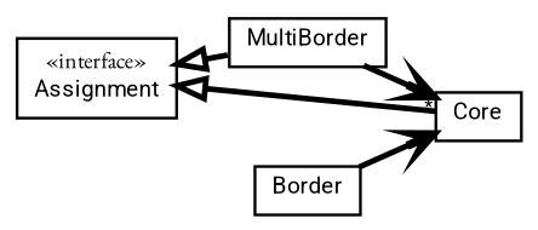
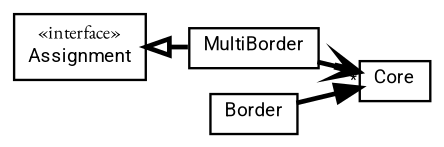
  digraph {
    fontname="EB Garamond"
    nodesep=0.15
    rankdir=LR
    ranksep=0.25
    node [fontcolor=black fontname="EB Garamond" fontsize=8 margin=0 shape=plaintext]
    edge [color=black fontname="EB Garamond" fontsize=7 labelfontname=Roboto labelfontsize=7 style=bold weight=9]
    n1 [height=0 label=<<table title="de.lmu.ifi.dbs.elki.algorithm.clustering.gdbscan.util.Assignment" border="0" cellborder="1" cellspacing="0" cellpadding="2" href="Assignment.html" target="_parent"> 		<tr><td><table border="0" cellspacing="0" cellpadding="1"> 		<tr><td align="center" balign="center"> &#171;interface&#187; </td></tr> 		<tr><td align="center" balign="center"> <font face="Roboto">Assignment</font> </td></tr> 		</table></td></tr> 		</table>> width=0]
    n2 [height=0 label=<<table title="de.lmu.ifi.dbs.elki.algorithm.clustering.gdbscan.util.MultiBorder" border="0" cellborder="1" cellspacing="0" cellpadding="2" href="MultiBorder.html" target="_parent"> 		<tr><td><table border="0" cellspacing="0" cellpadding="1"> 		<tr><td align="center" balign="center"> <font face="Roboto">MultiBorder</font> </td></tr> 		</table></td></tr> 		</table>> width=0]
    n3 [height=0 label=<<table title="de.lmu.ifi.dbs.elki.algorithm.clustering.gdbscan.util.Core" border="0" cellborder="1" cellspacing="0" cellpadding="2" href="Core.html" target="_parent"> 		<tr><td><table border="0" cellspacing="0" cellpadding="1"> 		<tr><td align="center" balign="center"> <font face="Roboto">Core</font> </td></tr> 		</table></td></tr> 		</table>> width=0]
    n4 [height=0 label=<<table title="de.lmu.ifi.dbs.elki.algorithm.clustering.gdbscan.util.Border" border="0" cellborder="1" cellspacing="0" cellpadding="2" href="Border.html" target="_parent"> 		<tr><td><table border="0" cellspacing="0" cellpadding="1"> 		<tr><td align="center" balign="center"> <font face="Roboto">Border</font> </td></tr> 		</table></td></tr> 		</table>> width=0]
    n1 -> n2 [arrowtail=empty dir=back]
-   n1 -> n3 [arrowtail=empty dir=back]
    n2 -> n3 [arrowhead=open headlabel="*" weight=1]
-   n4 -> n3 [arrowhead=open weight=1]
+   n4 -> n3 [arrowhead=normal weight=1]
  }
